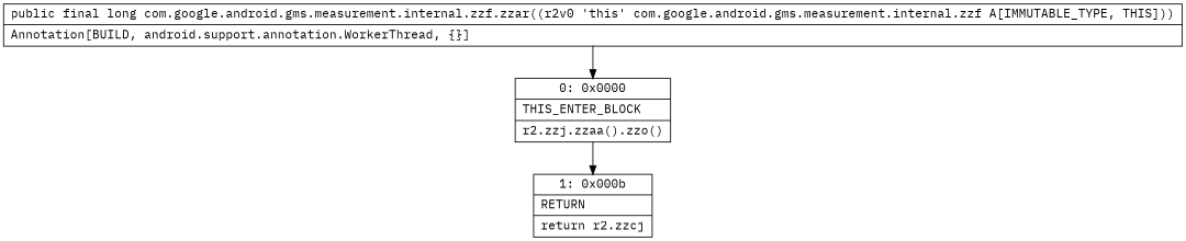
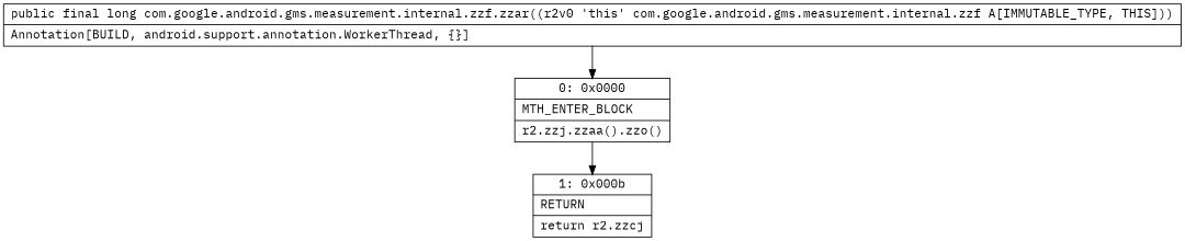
  digraph {
    fontname="IBM Plex Mono"
    node [shape=record fontname="IBM Plex Mono"]
    edge [fontname="IBM Plex Mono"]
-   n1 [label="{0\:\ 0x0000|THIS_ENTER_BLOCK\l|r2.zzj.zzaa().zzo()\l}"]
+   n1 [label="{0\:\ 0x0000|MTH_ENTER_BLOCK\l|r2.zzj.zzaa().zzo()\l}"]
    n2 [label="{1\:\ 0x000b|RETURN\l|return r2.zzcj\l}"]
    n3 [label="{public final long com.google.android.gms.measurement.internal.zzf.zzar((r2v0 'this' com.google.android.gms.measurement.internal.zzf A[IMMUTABLE_TYPE, THIS]))  | Annotation[BUILD, android.support.annotation.WorkerThread, \{\}]\l}"]
    n1 -> n2
    n3 -> n1
  }
